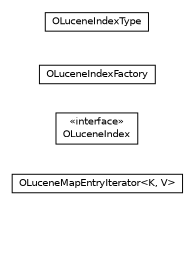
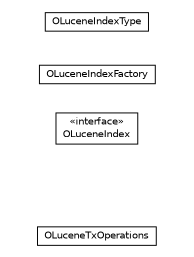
  digraph {
    nodesep=0.25
    ranksep=0.5
    rankdir=LR
    node [fontcolor=black fontname=Helvetica fontsize=10.0 shape=plaintext]
-   n2 [label=<<table title="com.orientechnologies.lucene.OLuceneMapEntryIterator" border="0" cellborder="1" cellspacing="0" cellpadding="2" port="p" href="./OLuceneMapEntryIterator.html"> 		<tr><td><table border="0" cellspacing="0" cellpadding="1"> <tr><td align="center" balign="center"> OLuceneMapEntryIterator&lt;K, V&gt; </td></tr> 		</table></td></tr> 		</table>>]
+   n1 [label=<<table title="com.orientechnologies.lucene.OLuceneTxOperations" border="0" cellborder="1" cellspacing="0" cellpadding="2" port="p" href="./OLuceneTxOperations.html"> 		<tr><td><table border="0" cellspacing="0" cellpadding="1"> <tr><td align="center" balign="center"> OLuceneTxOperations </td></tr> 		</table></td></tr> 		</table>>]
    n3 [label=<<table title="com.orientechnologies.lucene.OLuceneIndex" border="0" cellborder="1" cellspacing="0" cellpadding="2" port="p" href="./OLuceneIndex.html"> 		<tr><td><table border="0" cellspacing="0" cellpadding="1"> <tr><td align="center" balign="center"> &#171;interface&#187; </td></tr> <tr><td align="center" balign="center"> OLuceneIndex </td></tr> 		</table></td></tr> 		</table>>]
    n4 [label=<<table title="com.orientechnologies.lucene.OLuceneIndexFactory" border="0" cellborder="1" cellspacing="0" cellpadding="2" port="p" href="./OLuceneIndexFactory.html"> 		<tr><td><table border="0" cellspacing="0" cellpadding="1"> <tr><td align="center" balign="center"> OLuceneIndexFactory </td></tr> 		</table></td></tr> 		</table>>]
    n5 [label=<<table title="com.orientechnologies.lucene.OLuceneIndexType" border="0" cellborder="1" cellspacing="0" cellpadding="2" port="p" href="./OLuceneIndexType.html"> 		<tr><td><table border="0" cellspacing="0" cellpadding="1"> <tr><td align="center" balign="center"> OLuceneIndexType </td></tr> 		</table></td></tr> 		</table>>]
  }
